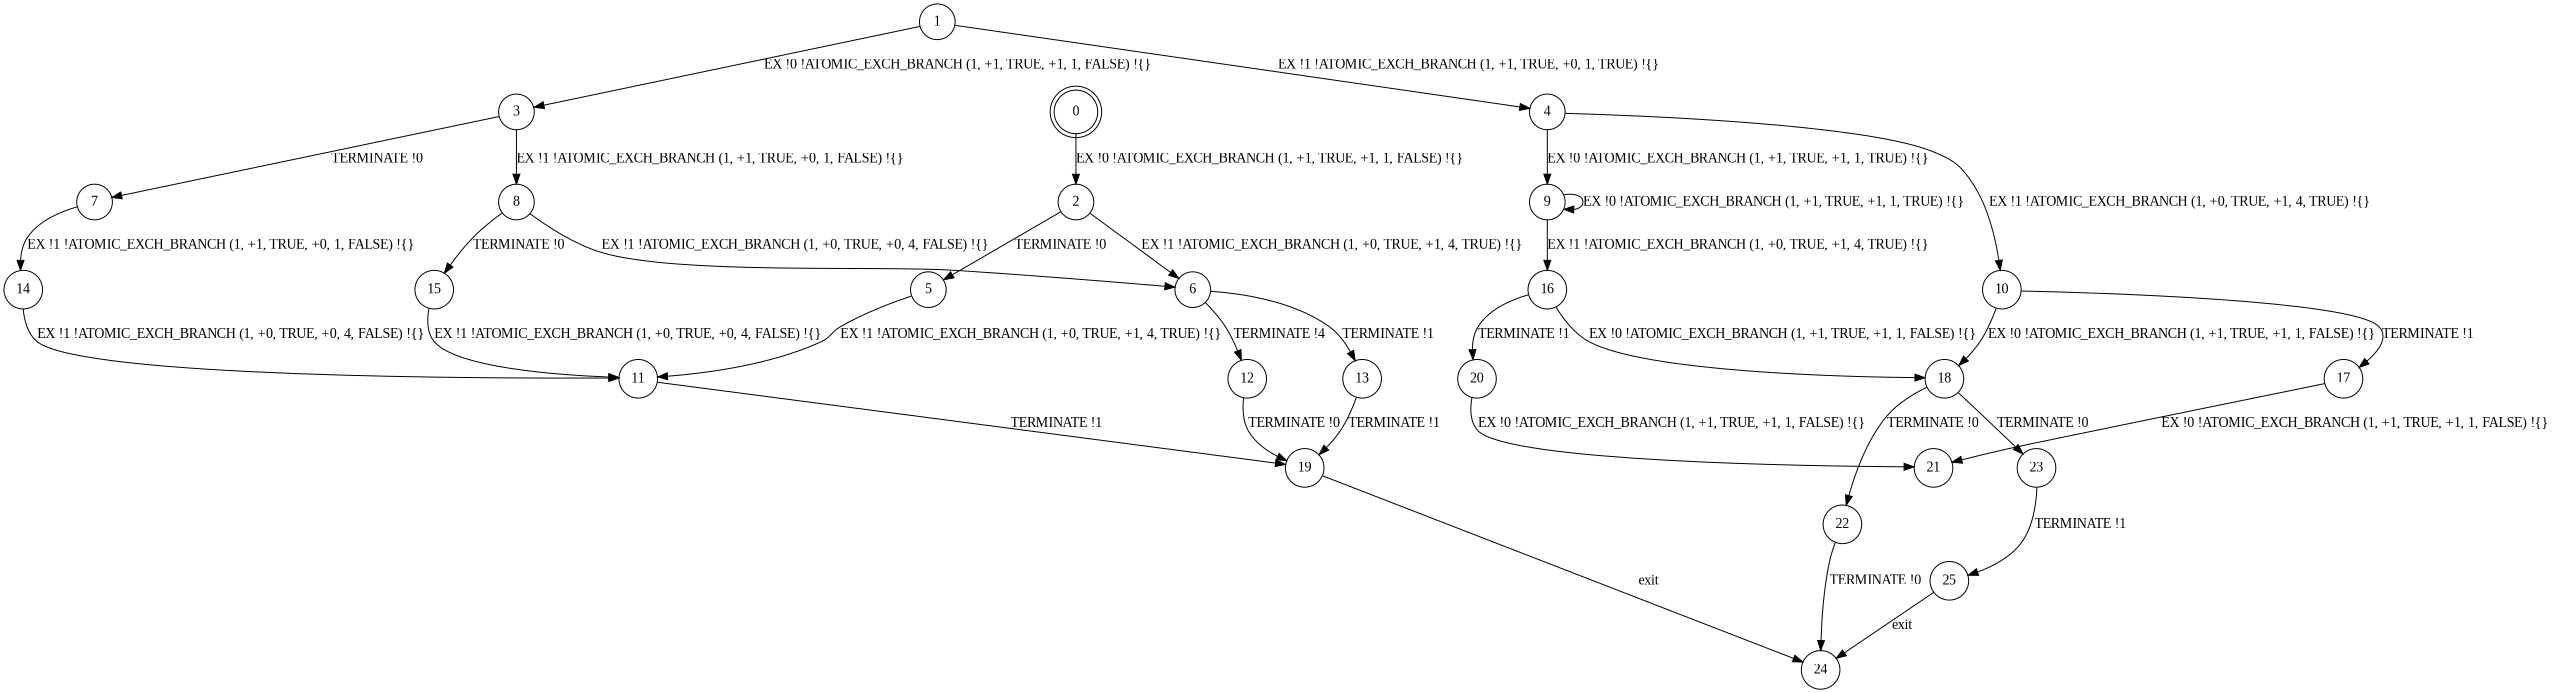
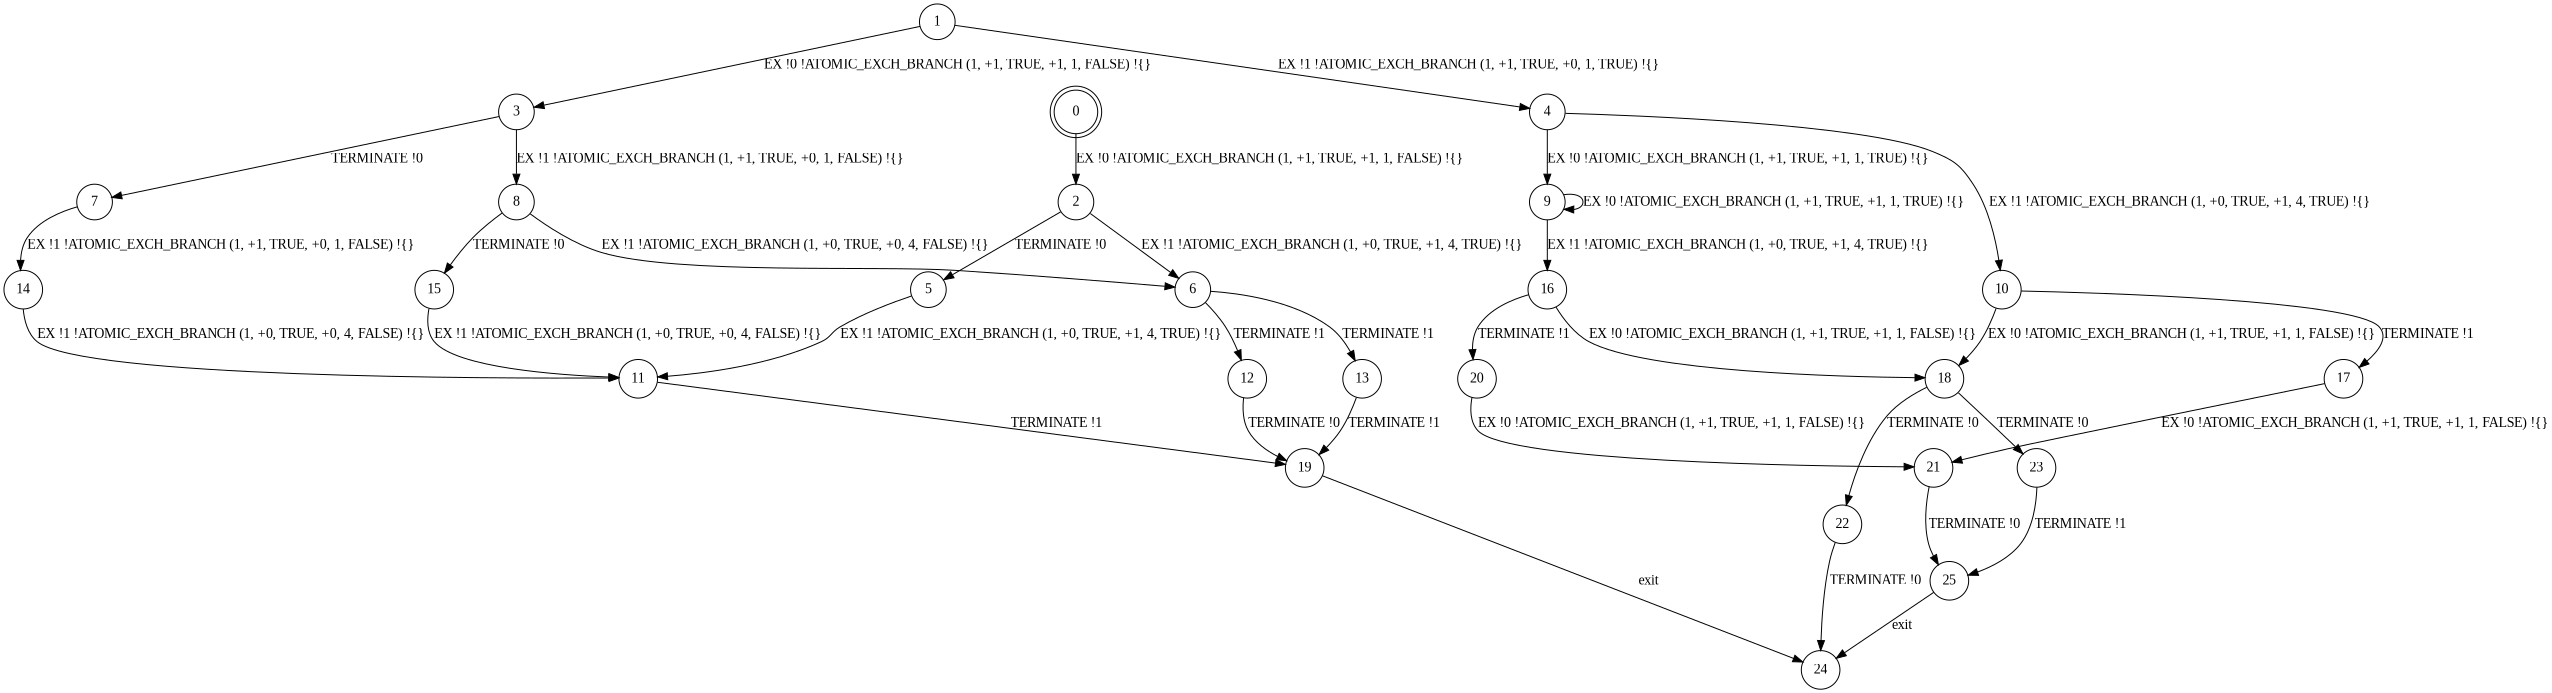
  digraph {
    fontname="Liberation Serif"
    node [fontname="Liberation Serif" shape=circle]
    edge [fontname="Liberation Serif"]
    0 [peripheries=2]
    2
    1
    3
    4
    5
    6
    7
    8
    9
    10
    11
    12
    13
    14
    15
    16
    17
    18
    19
    20
    21
    22
    23
    24
    25
    0 -> 2 [label="EX !0 !ATOMIC_EXCH_BRANCH (1, +1, TRUE, +1, 1, FALSE) !{}"]
    2 -> 5 [label="TERMINATE !0"]
    2 -> 6 [label="EX !1 !ATOMIC_EXCH_BRANCH (1, +0, TRUE, +1, 4, TRUE) !{}"]
    1 -> 3 [label="EX !0 !ATOMIC_EXCH_BRANCH (1, +1, TRUE, +1, 1, FALSE) !{}"]
    1 -> 4 [label="EX !1 !ATOMIC_EXCH_BRANCH (1, +1, TRUE, +0, 1, TRUE) !{}"]
    3 -> 7 [label="TERMINATE !0"]
    3 -> 8 [label="EX !1 !ATOMIC_EXCH_BRANCH (1, +1, TRUE, +0, 1, FALSE) !{}"]
    4 -> 9 [label="EX !0 !ATOMIC_EXCH_BRANCH (1, +1, TRUE, +1, 1, TRUE) !{}"]
    4 -> 10 [label="EX !1 !ATOMIC_EXCH_BRANCH (1, +0, TRUE, +1, 4, TRUE) !{}"]
    5 -> 11 [label="EX !1 !ATOMIC_EXCH_BRANCH (1, +0, TRUE, +1, 4, TRUE) !{}"]
-   6 -> 12 [label="TERMINATE !4"]
+   6 -> 12 [label="TERMINATE !1"]
    6 -> 13 [label="TERMINATE !1"]
    7 -> 14 [label="EX !1 !ATOMIC_EXCH_BRANCH (1, +1, TRUE, +0, 1, FALSE) !{}"]
    8 -> 6 [label="EX !1 !ATOMIC_EXCH_BRANCH (1, +0, TRUE, +0, 4, FALSE) !{}"]
    8 -> 15 [label="TERMINATE !0"]
    9 -> 9 [label="EX !0 !ATOMIC_EXCH_BRANCH (1, +1, TRUE, +1, 1, TRUE) !{}"]
    9 -> 16 [label="EX !1 !ATOMIC_EXCH_BRANCH (1, +0, TRUE, +1, 4, TRUE) !{}"]
    10 -> 17 [label="TERMINATE !1"]
    10 -> 18 [label="EX !0 !ATOMIC_EXCH_BRANCH (1, +1, TRUE, +1, 1, FALSE) !{}"]
    11 -> 19 [label="TERMINATE !1"]
    12 -> 19 [label="TERMINATE !0"]
    13 -> 19 [label="TERMINATE !1"]
    14 -> 11 [label="EX !1 !ATOMIC_EXCH_BRANCH (1, +0, TRUE, +0, 4, FALSE) !{}"]
    15 -> 11 [label="EX !1 !ATOMIC_EXCH_BRANCH (1, +0, TRUE, +0, 4, FALSE) !{}"]
    16 -> 18 [label="EX !0 !ATOMIC_EXCH_BRANCH (1, +1, TRUE, +1, 1, FALSE) !{}"]
    16 -> 20 [label="TERMINATE !1"]
    17 -> 21 [label="EX !0 !ATOMIC_EXCH_BRANCH (1, +1, TRUE, +1, 1, FALSE) !{}"]
    18 -> 22 [label="TERMINATE !0"]
    18 -> 23 [label="TERMINATE !0"]
    19 -> 24 [label=exit]
    20 -> 21 [label="EX !0 !ATOMIC_EXCH_BRANCH (1, +1, TRUE, +1, 1, FALSE) !{}"]
+   21 -> 25 [label="TERMINATE !0"]
    22 -> 24 [label="TERMINATE !0"]
    23 -> 25 [label="TERMINATE !1"]
    25 -> 24 [label=exit]
  }
